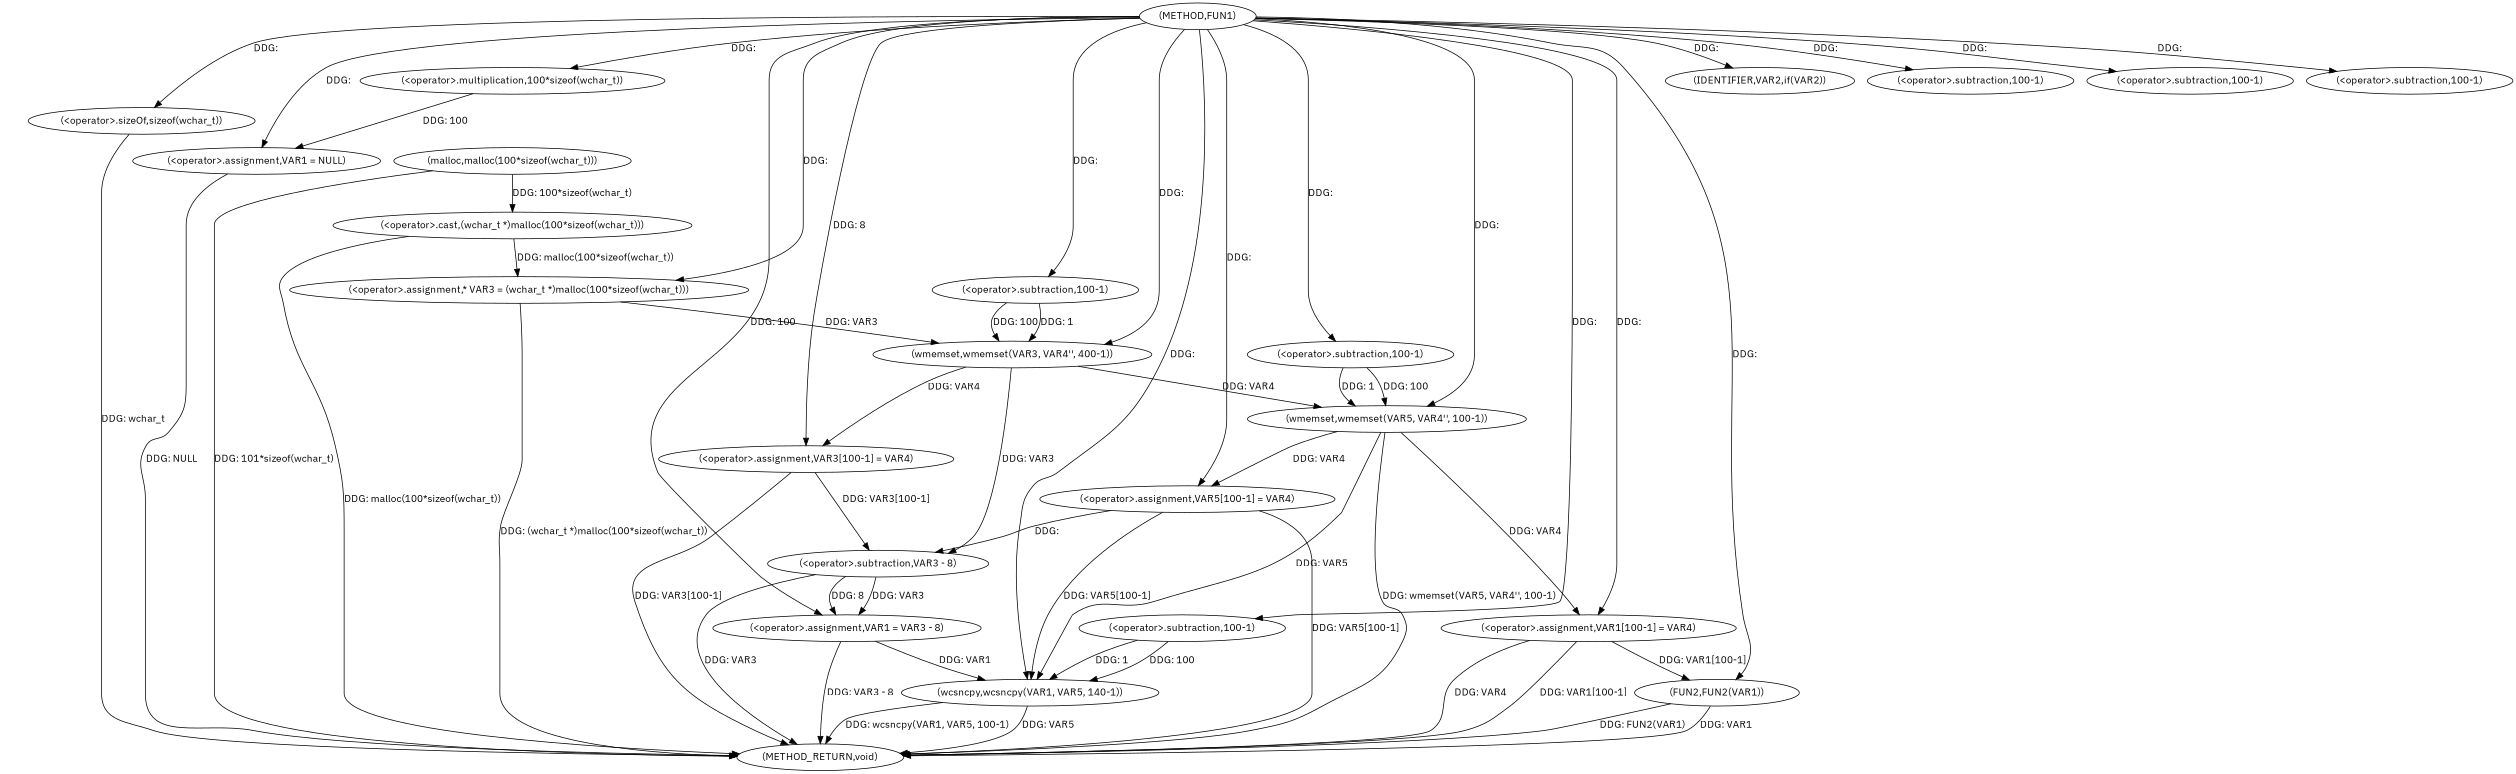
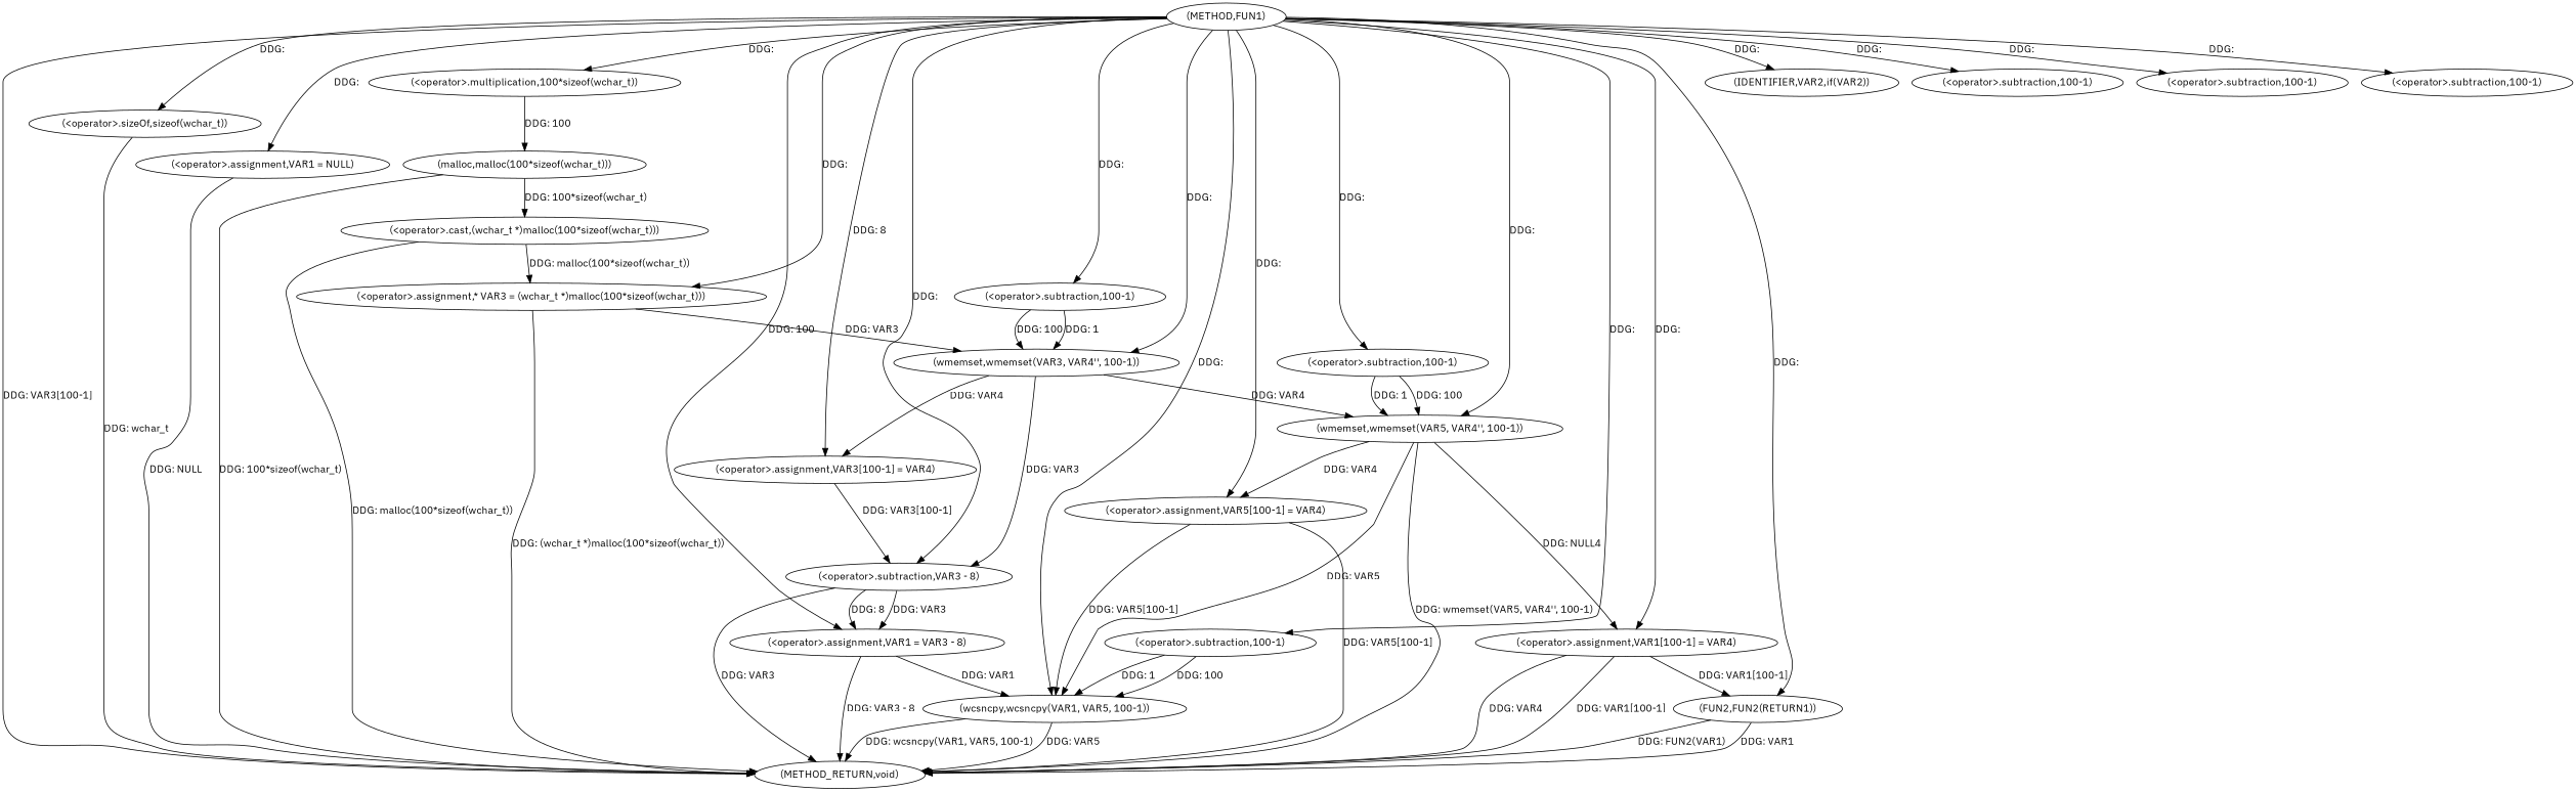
  digraph {
    fontname="IBM Plex Sans"
    node [fontname="IBM Plex Sans"]
    edge [fontname="IBM Plex Sans"]
    n1 [label="(METHOD,FUN1)"]
    n2 [label="(<operator>.assignment,VAR1 = NULL)"]
    n3 [label="(IDENTIFIER,VAR2,if(VAR2))"]
    n4 [label="(<operator>.assignment,* VAR3 = (wchar_t *)malloc(100*sizeof(wchar_t)))"]
    n5 [label="(<operator>.multiplication,100*sizeof(wchar_t))"]
    n6 [label="(<operator>.sizeOf,sizeof(wchar_t))"]
-   n7 [label="(wmemset,wmemset(VAR3, VAR4'', 400-1))"]
+   n7 [label="(wmemset,wmemset(VAR3, VAR4'', 100-1))"]
    n8 [label="(<operator>.subtraction,100-1)"]
    n9 [label="(<operator>.assignment,VAR3[100-1] = VAR4)"]
    n10 [label="(<operator>.subtraction,100-1)"]
    n11 [label="(<operator>.assignment,VAR1 = VAR3 - 8)"]
    n12 [label="(<operator>.subtraction,VAR3 - 8)"]
    n13 [label="(wmemset,wmemset(VAR5, VAR4'', 100-1))"]
    n14 [label="(<operator>.subtraction,100-1)"]
    n15 [label="(<operator>.assignment,VAR5[100-1] = VAR4)"]
    n16 [label="(<operator>.subtraction,100-1)"]
-   n17 [label="(wcsncpy,wcsncpy(VAR1, VAR5, 140-1))"]
+   n17 [label="(wcsncpy,wcsncpy(VAR1, VAR5, 100-1))"]
    n18 [label="(<operator>.subtraction,100-1)"]
    n19 [label="(<operator>.assignment,VAR1[100-1] = VAR4)"]
    n20 [label="(<operator>.subtraction,100-1)"]
-   n21 [label="(FUN2,FUN2(VAR1))"]
+   n21 [label="(FUN2,FUN2(RETURN1))"]
    n22 [label="(METHOD_RETURN,void)"]
    n23 [label="(malloc,malloc(100*sizeof(wchar_t)))"]
    n24 [label="(<operator>.cast,(wchar_t *)malloc(100*sizeof(wchar_t)))"]
    n1 -> n2 [label="DDG: "]
    n1 -> n3 [label="DDG: "]
    n1 -> n4 [label="DDG: "]
    n1 -> n5 [label="DDG: "]
    n1 -> n6 [label="DDG: "]
    n1 -> n7 [label="DDG: "]
    n1 -> n8 [label="DDG: "]
    n1 -> n9 [label="DDG: 8"]
    n1 -> n10 [label="DDG: "]
    n1 -> n11 [label="DDG: 100"]
-   n15 -> n12 [label="DDG: "]
+   n1 -> n12 [label="DDG: "]
    n1 -> n13 [label="DDG: "]
    n1 -> n14 [label="DDG: "]
    n1 -> n15 [label="DDG: "]
    n1 -> n16 [label="DDG: "]
    n1 -> n17 [label="DDG: "]
    n1 -> n18 [label="DDG: "]
    n1 -> n19 [label="DDG: "]
    n1 -> n20 [label="DDG: "]
    n1 -> n21 [label="DDG: "]
    n2 -> n22 [label="DDG: NULL"]
    n4 -> n7 [label="DDG: VAR3"]
    n4 -> n22 [label="DDG: (wchar_t *)malloc(100*sizeof(wchar_t))"]
-   n5 -> n2 [label="DDG: 100"]
+   n5 -> n23 [label="DDG: 100"]
    n6 -> n22 [label="DDG: wchar_t"]
    n7 -> n9 [label="DDG: VAR4"]
    n7 -> n12 [label="DDG: VAR3"]
    n7 -> n13 [label="DDG: VAR4"]
    n8 -> n7 [label="DDG: 100"]
    n8 -> n7 [label="DDG: 1"]
    n9 -> n12 [label="DDG: VAR3[100-1]"]
-   n9 -> n22 [label="DDG: VAR3[100-1]"]
+   n1 -> n22 [label="DDG: VAR3[100-1]"]
    n11 -> n17 [label="DDG: VAR1"]
    n11 -> n22 [label="DDG: VAR3 - 8"]
    n12 -> n11 [label="DDG: VAR3"]
    n12 -> n11 [label="DDG: 8"]
    n12 -> n22 [label="DDG: VAR3"]
    n13 -> n15 [label="DDG: VAR4"]
    n13 -> n17 [label="DDG: VAR5"]
-   n13 -> n19 [label="DDG: VAR4"]
+   n13 -> n19 [label="DDG: NULL4"]
    n13 -> n22 [label="DDG: wmemset(VAR5, VAR4'', 100-1)"]
    n14 -> n13 [label="DDG: 100"]
    n14 -> n13 [label="DDG: 1"]
    n15 -> n17 [label="DDG: VAR5[100-1]"]
    n15 -> n22 [label="DDG: VAR5[100-1]"]
    n17 -> n22 [label="DDG: VAR5"]
    n17 -> n22 [label="DDG: wcsncpy(VAR1, VAR5, 100-1)"]
    n18 -> n17 [label="DDG: 100"]
    n18 -> n17 [label="DDG: 1"]
    n19 -> n21 [label="DDG: VAR1[100-1]"]
    n19 -> n22 [label="DDG: VAR1[100-1]"]
    n19 -> n22 [label="DDG: VAR4"]
    n21 -> n22 [label="DDG: FUN2(VAR1)"]
    n21 -> n22 [label="DDG: VAR1"]
-   n23 -> n22 [label="DDG: 101*sizeof(wchar_t)"]
+   n23 -> n22 [label="DDG: 100*sizeof(wchar_t)"]
    n23 -> n24 [label="DDG: 100*sizeof(wchar_t)"]
    n24 -> n4 [label="DDG: malloc(100*sizeof(wchar_t))"]
    n24 -> n22 [label="DDG: malloc(100*sizeof(wchar_t))"]
  }
